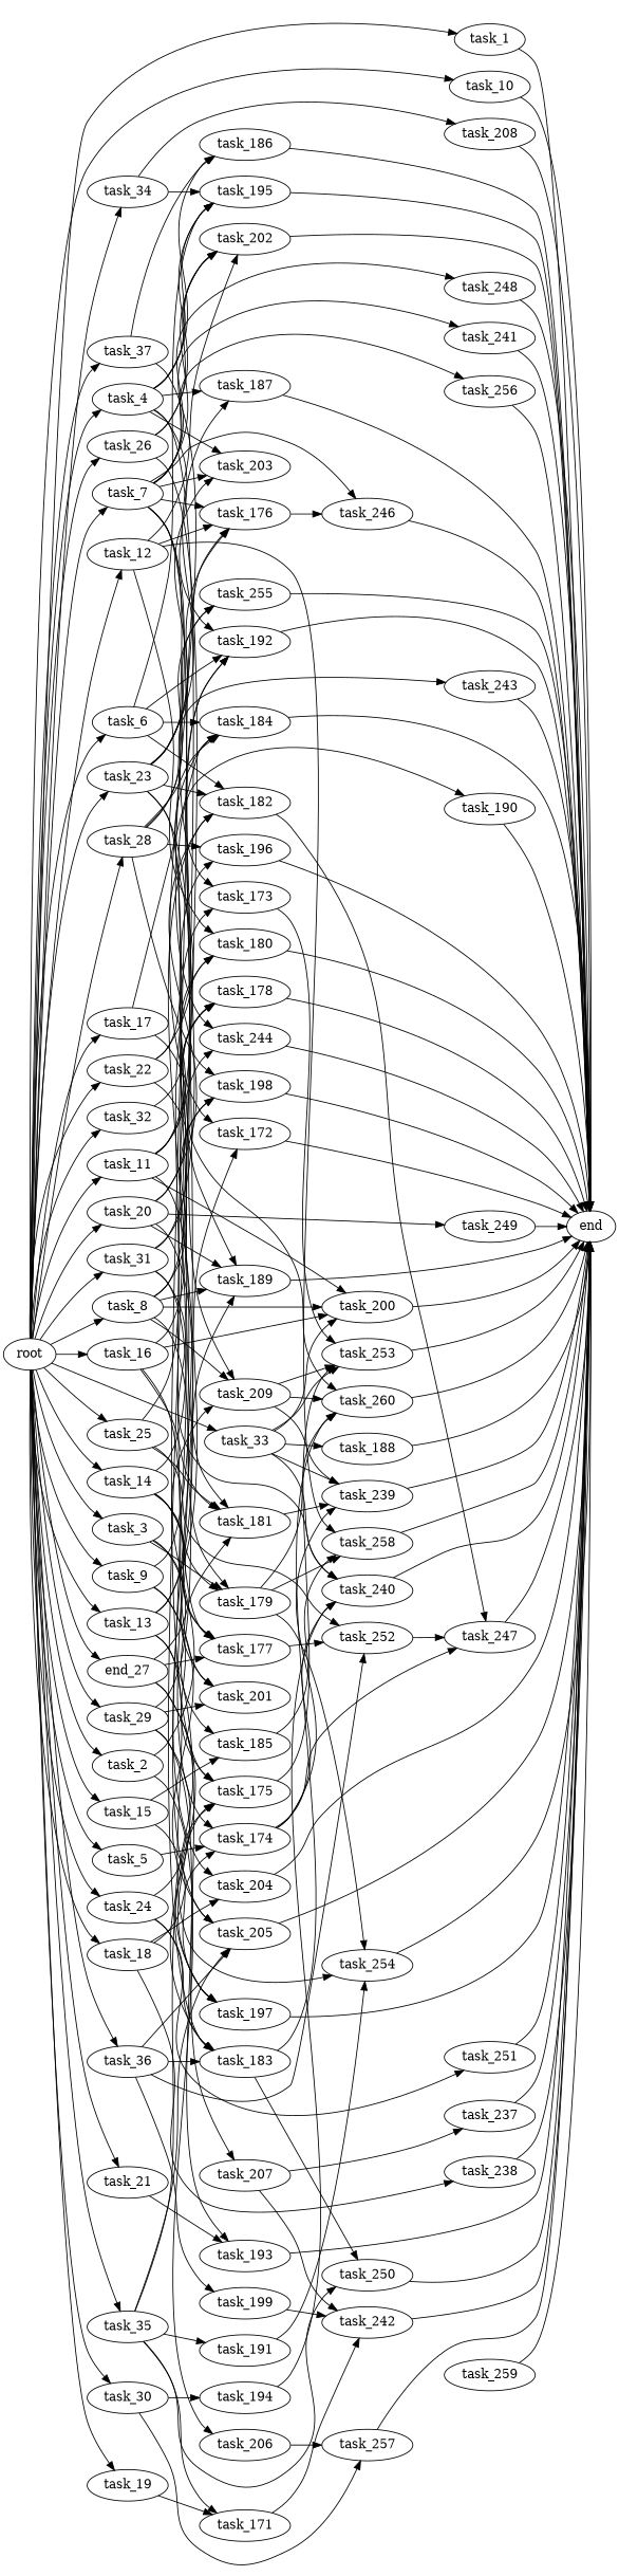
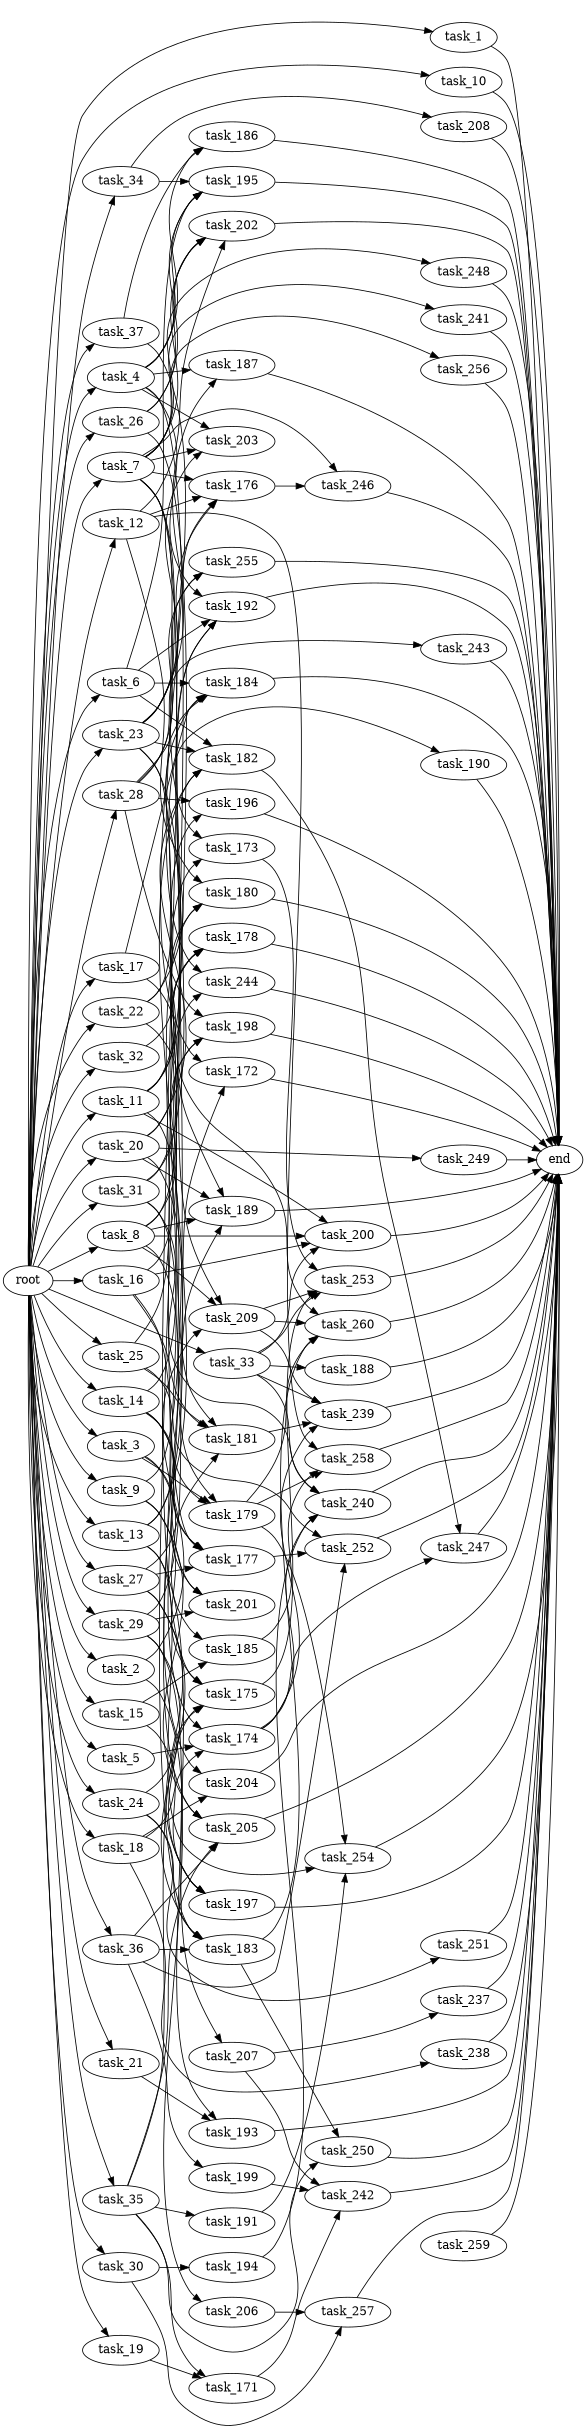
  digraph {
    rankdir=LR
    root
    task_1
    task_2
    task_3
    task_4
    task_5
    task_6
    task_7
    task_8
    task_9
    task_10
    task_11
    task_12
    task_13
    task_14
    task_15
    task_16
    task_17
    task_18
    task_19
    task_20
    task_21
    task_22
    task_23
    task_24
    task_25
    task_26
-   task_27 [label=end_27]
+   task_27
    task_28
    task_29
    task_30
    task_31
    task_32
    task_33
    task_34
    task_35
    task_36
    task_37
    end
    task_206
    task_209
    task_177
    task_179
    task_185
    task_181
    task_186
    task_187
    task_192
    task_195
    task_202
    task_203
    task_174
    task_182
    task_184
    task_173
    task_175
    task_176
    task_241
    task_244
    task_246
    task_248
    task_256
    task_189
    task_196
    task_198
    task_200
    task_205
    task_178
    task_180
    task_258
    task_172
    task_207
    task_254
    task_201
    task_197
    task_260
    task_204
    task_238
    task_171
    task_249
    task_193
    task_190
    task_255
    task_183
    task_251
    task_252
    task_243
    task_194
    task_257
    task_240
    task_188
    task_239
    task_253
    task_208
    task_191
    task_250
    task_199
    task_247
    task_242
    task_237
    task_259
    root -> task_1
    root -> task_2
    root -> task_3
    root -> task_4
    root -> task_5
    root -> task_6
    root -> task_7
    root -> task_8
    root -> task_9
    root -> task_10
    root -> task_11
    root -> task_12
    root -> task_13
    root -> task_14
    root -> task_15
    root -> task_16
    root -> task_17
    root -> task_18
    root -> task_19
    root -> task_20
    root -> task_21
    root -> task_22
    root -> task_23
    root -> task_24
    root -> task_25
    root -> task_26
    root -> task_27
    root -> task_28
    root -> task_29
    root -> task_30
    root -> task_31
    root -> task_32
    root -> task_33
    root -> task_34
    root -> task_35
    root -> task_36
    root -> task_37
    task_1 -> end
    task_2 -> task_206
    task_2 -> task_209
    task_3 -> task_177
    task_3 -> task_179
    task_3 -> task_185
    task_4 -> task_181
    task_4 -> task_186
    task_4 -> task_187
    task_4 -> task_192
    task_4 -> task_195
    task_4 -> task_202
    task_4 -> task_203
    task_5 -> task_174
    task_6 -> task_192
    task_6 -> task_195
    task_6 -> task_182
    task_6 -> task_184
    task_7 -> task_202
    task_7 -> task_203
    task_7 -> task_173
    task_7 -> task_175
    task_7 -> task_176
    task_7 -> task_241
    task_7 -> task_244
    task_7 -> task_246
    task_7 -> task_248
    task_7 -> task_256
    task_8 -> task_209
    task_8 -> task_174
    task_8 -> task_189
    task_8 -> task_196
    task_8 -> task_198
    task_8 -> task_200
    task_9 -> task_175
    task_9 -> task_176
    task_9 -> task_205
    task_10 -> end
    task_11 -> task_179
    task_11 -> task_192
    task_11 -> task_200
    task_11 -> task_178
    task_11 -> task_180
    task_12 -> task_202
    task_12 -> task_176
    task_12 -> task_180
    task_12 -> task_258
    task_13 -> task_182
    task_13 -> task_172
    task_13 -> task_207
    task_13 -> task_254
    task_14 -> task_177
    task_14 -> task_179
    task_14 -> task_244
    task_14 -> task_201
    task_15 -> task_185
    task_15 -> task_197
    task_16 -> task_181
    task_16 -> task_173
    task_16 -> task_200
    task_16 -> task_205
    task_17 -> task_184
    task_17 -> task_260
    task_18 -> task_174
    task_18 -> task_204
    task_18 -> task_238
    task_19 -> task_171
    task_20 -> task_182
    task_20 -> task_189
    task_20 -> task_178
    task_20 -> task_204
    task_20 -> task_249
    task_21 -> task_193
    task_22 -> task_184
    task_22 -> task_189
    task_22 -> task_190
    task_23 -> task_209
    task_23 -> task_177
    task_23 -> task_187
    task_23 -> task_203
    task_23 -> task_182
    task_23 -> task_176
    task_23 -> task_255
    task_24 -> task_175
    task_24 -> task_183
    task_24 -> task_251
    task_25 -> task_181
    task_25 -> task_180
    task_25 -> task_252
    task_26 -> task_195
    task_26 -> task_202
    task_26 -> task_183
    task_27 -> task_177
    task_27 -> task_181
    task_27 -> task_197
    task_27 -> task_183
    task_28 -> task_184
    task_28 -> task_196
    task_28 -> task_198
    task_28 -> task_255
    task_28 -> task_243
    task_29 -> task_189
    task_29 -> task_201
    task_29 -> task_197
    task_29 -> task_193
    task_30 -> task_194
    task_30 -> task_257
    task_31 -> task_192
    task_31 -> task_198
    task_31 -> task_201
    task_31 -> task_240
    task_32 -> task_178
    task_33 -> task_200
    task_33 -> task_240
    task_33 -> task_188
    task_33 -> task_239
    task_33 -> task_253
    task_34 -> task_195
    task_34 -> task_208
    task_35 -> task_175
    task_35 -> task_205
    task_35 -> task_171
    task_35 -> task_191
    task_35 -> task_250
    task_36 -> task_205
    task_36 -> task_183
    task_36 -> task_252
    task_36 -> task_199
    task_37 -> task_186
    task_37 -> task_172
    task_206 -> task_257
    task_209 -> task_260
    task_209 -> task_239
    task_209 -> task_253
    task_177 -> task_252
    task_179 -> task_258
    task_179 -> task_254
    task_179 -> task_260
    task_185 -> task_258
    task_181 -> task_239
    task_186 -> end
    task_187 -> end
    task_192 -> end
    task_195 -> end
    task_202 -> end
    task_174 -> task_240
    task_174 -> task_239
    task_174 -> task_247
    task_182 -> task_247
    task_184 -> end
    task_173 -> task_253
    task_175 -> task_253
    task_176 -> task_246
    task_241 -> end
    task_244 -> end
    task_246 -> end
    task_248 -> end
    task_256 -> end
    task_189 -> end
    task_196 -> end
    task_198 -> end
    task_200 -> end
    task_205 -> end
    task_178 -> end
    task_180 -> end
    task_258 -> end
    task_172 -> end
    task_207 -> task_242
    task_207 -> task_237
    task_254 -> end
    task_197 -> end
    task_260 -> end
    task_204 -> end
    task_238 -> end
    task_171 -> task_242
    task_249 -> end
    task_193 -> end
    task_190 -> end
    task_255 -> end
    task_183 -> task_260
    task_183 -> task_250
    task_251 -> end
-   task_252 -> task_247
+   task_252 -> end
    task_243 -> end
    task_194 -> task_240
    task_257 -> end
    task_240 -> end
    task_188 -> end
    task_239 -> end
    task_253 -> end
    task_208 -> end
    task_191 -> task_254
    task_250 -> end
    task_199 -> task_242
    task_247 -> end
    task_242 -> end
    task_237 -> end
    task_259 -> end
  }
